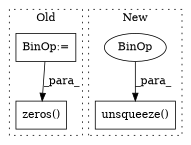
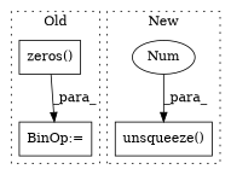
  digraph {
    node [a=75 shape=box]
    n1 [l="9,18" label="zeros()" s="1560,1578"]
    n2 [a=68 l=3 label="BinOp:=" s=1557]
    n3 [l="16,1" label="unsqueeze()" s="1465,1516"]
-   n4 [a=76 l=2 label=BinOp s=1514 shape=ellipse]
+   n4 [a=76 l=2 label=Num s=1514 shape=ellipse]
    subgraph cluster_1 {
      label=Old
      style=dotted
      n1
      n2
    }
    subgraph cluster_2 {
      label=New
      style=dotted
      n3
      n4
    }
-   n2 -> n1 [label=_para_]
+   n1 -> n2 [label=_para_]
    n4 -> n3 [label=_para_]
  }
